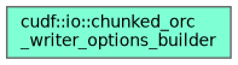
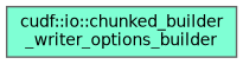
  digraph {
    rankdir=TB
-   n1 [color=grey40 fillcolor=aquamarine fontname=Helvetica fontsize=10 height=0.2 label="cudf::io::chunked_orc\l_writer_options_builder" shape=box style=filled width=0.4]
+   n1 [color=grey40 fillcolor=aquamarine fontname=Helvetica fontsize=10 height=0.2 label="cudf::io::chunked_builder\l_writer_options_builder" shape=box style=filled width=0.4]
  }
